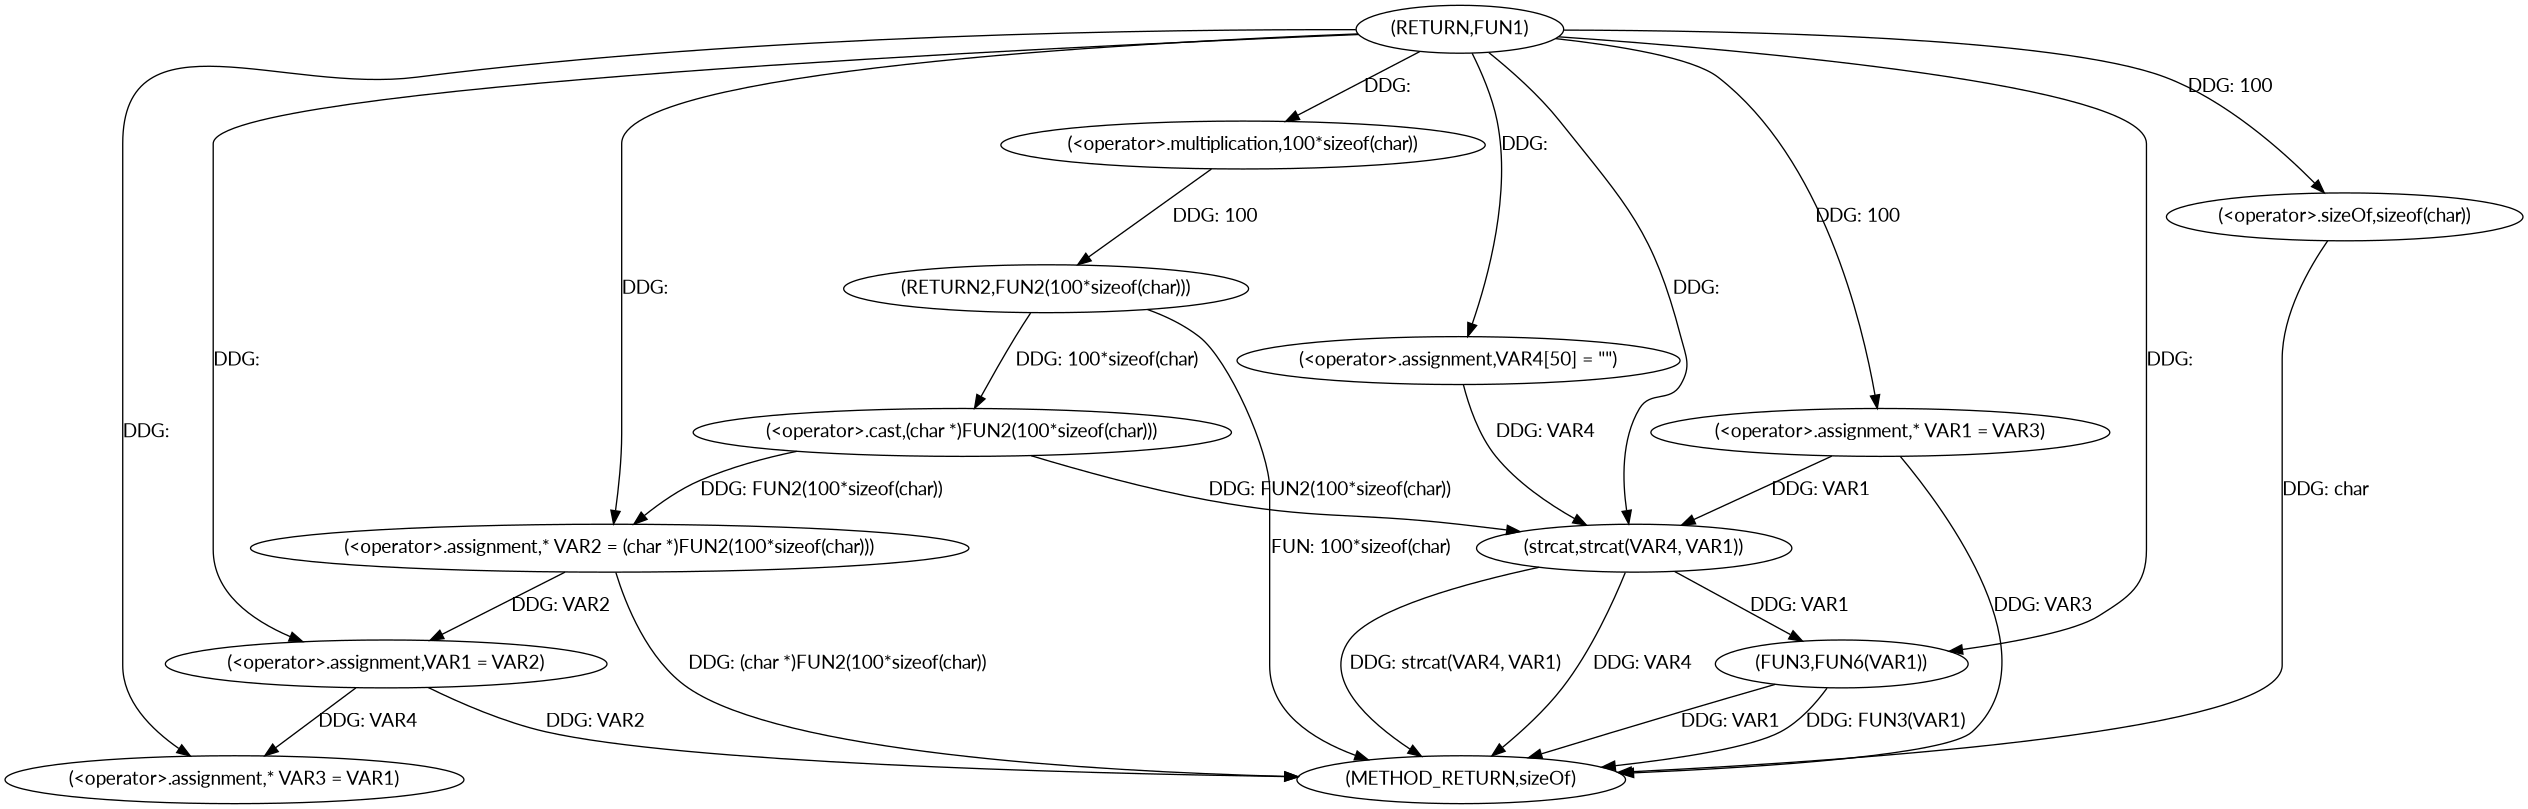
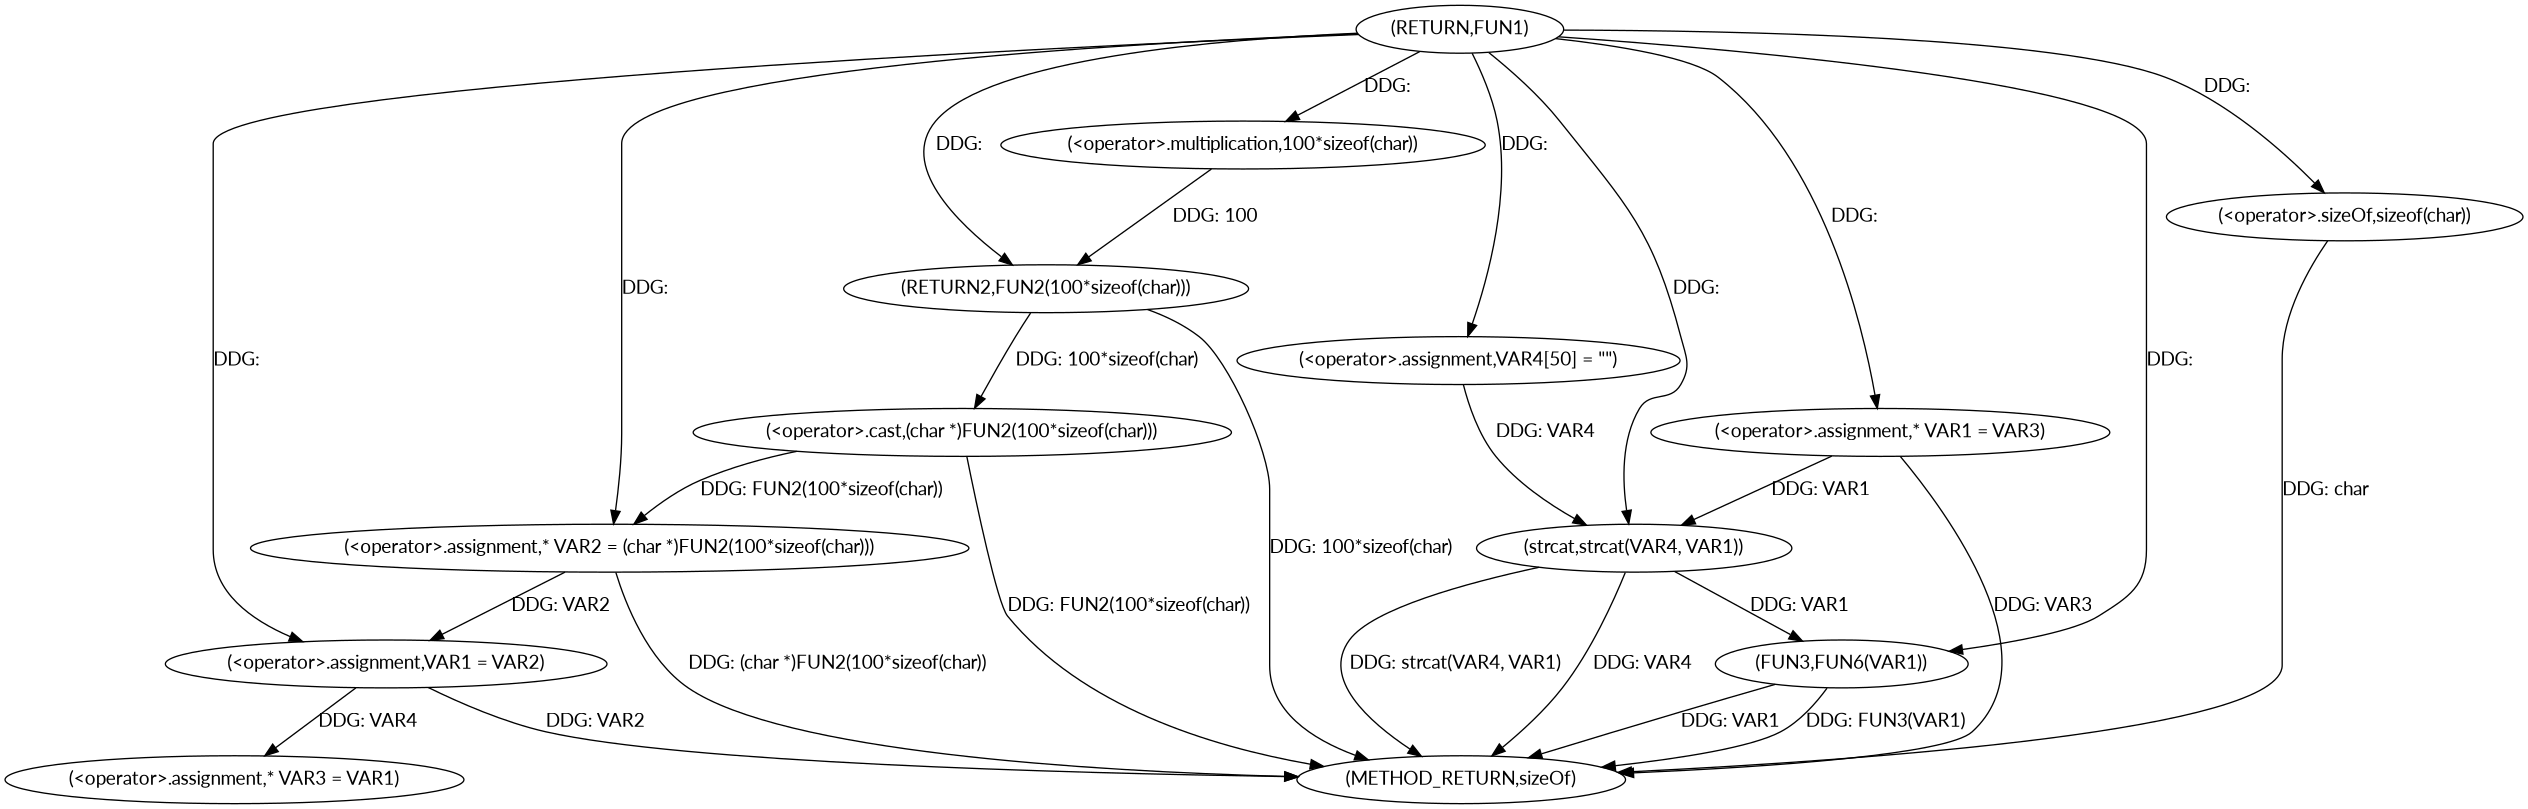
  digraph {
    fontname=Lato
    node [fontname=Lato]
    edge [fontname=Lato]
    n1 [label="(RETURN,FUN1)"]
    n2 [label="(<operator>.assignment,* VAR2 = (char *)FUN2(100*sizeof(char)))"]
    n3 [label="(<operator>.multiplication,100*sizeof(char))"]
    n4 [label="(<operator>.sizeOf,sizeof(char))"]
    n5 [label="(<operator>.assignment,VAR1 = VAR2)"]
    n6 [label="(<operator>.assignment,* VAR3 = VAR1)"]
    n7 [label="(<operator>.assignment,* VAR1 = VAR3)"]
    n8 [label="(<operator>.assignment,VAR4[50] = \"\")"]
    n9 [label="(strcat,strcat(VAR4, VAR1))"]
    n10 [label="(FUN3,FUN6(VAR1))"]
    n11 [label="(METHOD_RETURN,sizeOf)"]
    n12 [label="(RETURN2,FUN2(100*sizeof(char)))"]
    n13 [label="(<operator>.cast,(char *)FUN2(100*sizeof(char)))"]
    n1 -> n2 [label="DDG: "]
    n1 -> n3 [label="DDG: "]
-   n1 -> n4 [label="DDG: 100"]
+   n1 -> n4 [label="DDG: "]
    n1 -> n5 [label="DDG: "]
-   n1 -> n6 [label="DDG: "]
-   n1 -> n7 [label="DDG: 100"]
+   n1 -> n12 [label="DDG: "]
+   n1 -> n7 [label="DDG: "]
    n1 -> n8 [label="DDG: "]
    n1 -> n9 [label="DDG: "]
    n1 -> n10 [label="DDG: "]
    n2 -> n5 [label="DDG: VAR2"]
    n2 -> n11 [label="DDG: (char *)FUN2(100*sizeof(char))"]
    n3 -> n12 [label="DDG: 100"]
    n4 -> n11 [label="DDG: char"]
    n5 -> n6 [label="DDG: VAR4"]
    n5 -> n11 [label="DDG: VAR2"]
    n7 -> n9 [label="DDG: VAR1"]
    n7 -> n11 [label="DDG: VAR3"]
    n8 -> n9 [label="DDG: VAR4"]
    n9 -> n10 [label="DDG: VAR1"]
    n9 -> n11 [label="DDG: strcat(VAR4, VAR1)"]
    n9 -> n11 [label="DDG: VAR4"]
    n10 -> n11 [label="DDG: VAR1"]
    n10 -> n11 [label="DDG: FUN3(VAR1)"]
-   n12 -> n11 [label="FUN: 100*sizeof(char)"]
+   n12 -> n11 [label="DDG: 100*sizeof(char)"]
    n12 -> n13 [label="DDG: 100*sizeof(char)"]
    n13 -> n2 [label="DDG: FUN2(100*sizeof(char))"]
-   n13 -> n9 [label="DDG: FUN2(100*sizeof(char))"]
+   n13 -> n11 [label="DDG: FUN2(100*sizeof(char))"]
  }
